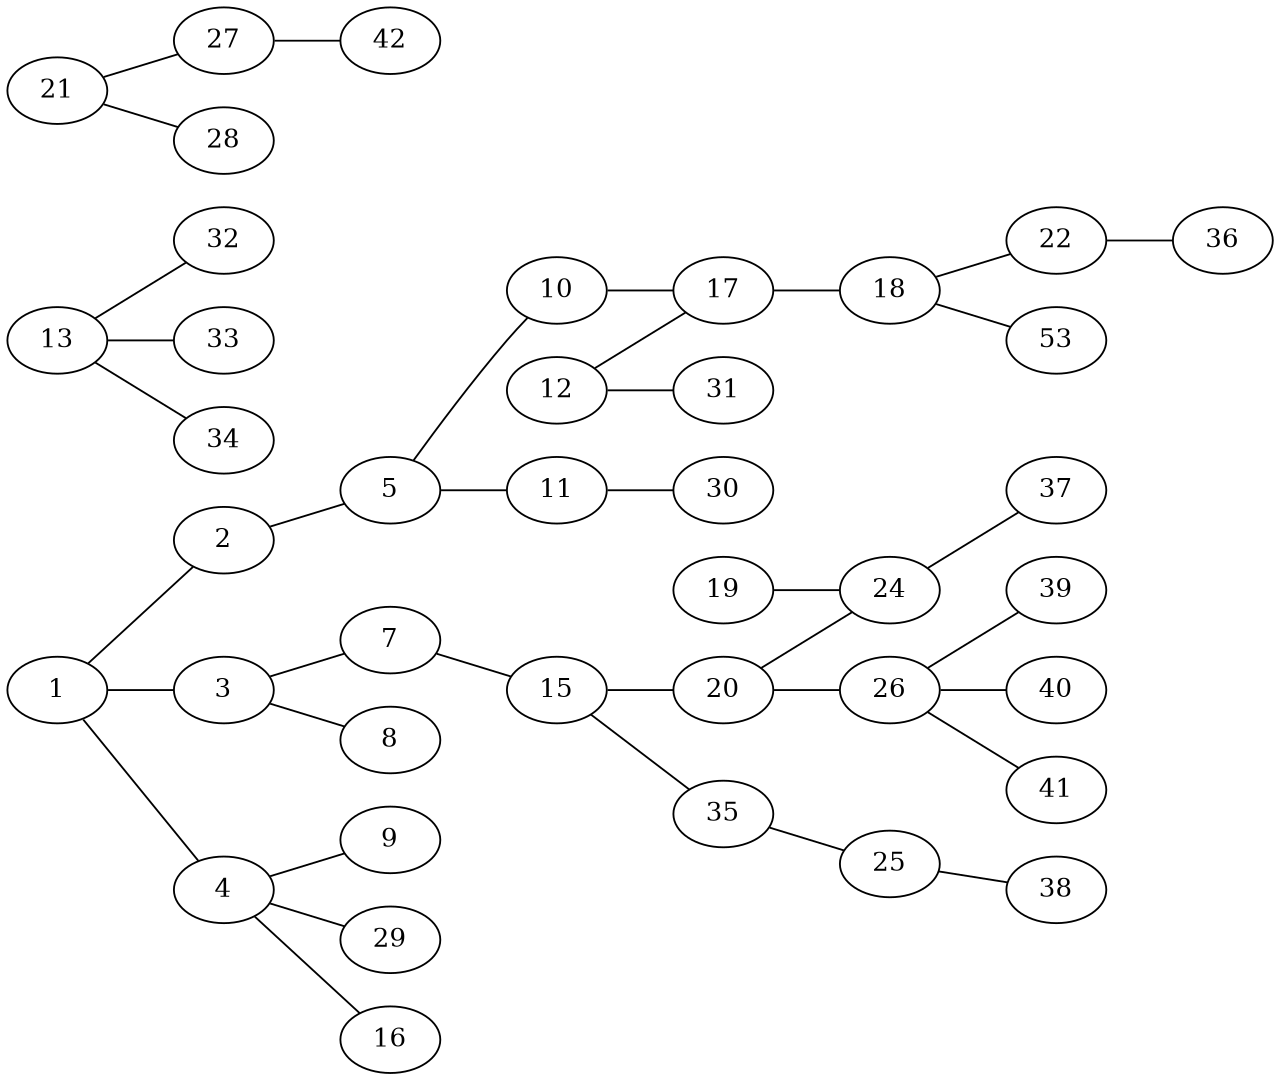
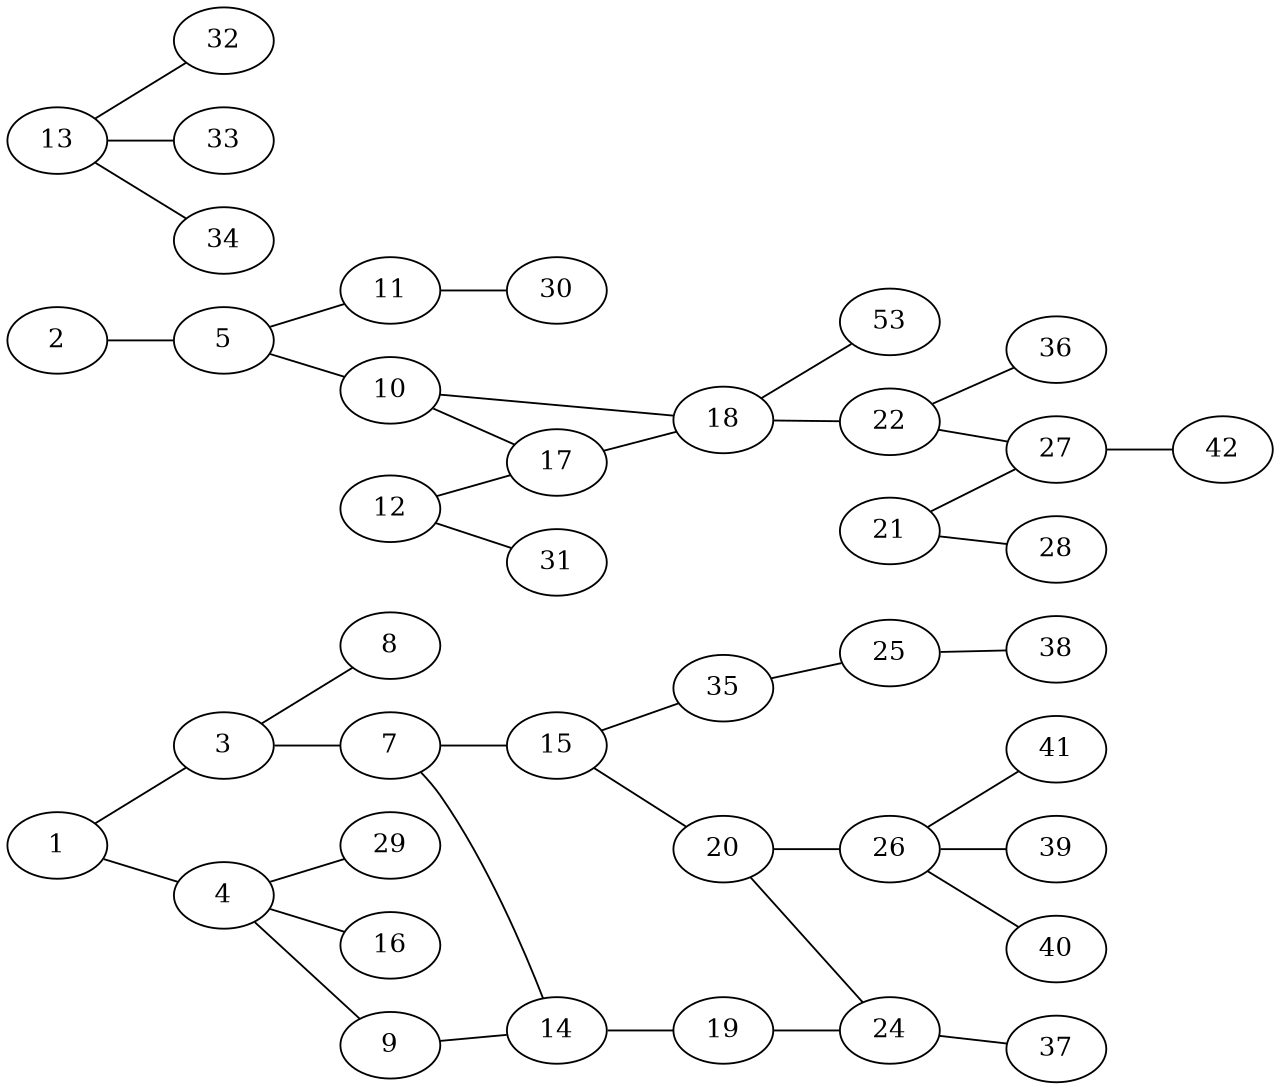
  graph {
    rankdir=LR
    node [chem=C]
    edge [valence=1]
    1
    2
    3
    4
    5
    7
    8 [chem=O]
    9
    29 [chem=H]
    16 [chem=O]
    10
    11 [chem=O]
+   14
    15
    17
    18
    30 [chem=H]
    12
    31 [chem=H]
    32 [chem=H]
    13
    33 [chem=H]
    34 [chem=H]
    19
    20
    35 [chem=H]
    22
    n28 [chem=O label=53]
    24
    26
    25 [chem=O]
    21
    27
    28 [chem=O]
    36 [chem=H]
    37 [chem=H]
    38 [chem=H]
    39 [chem=H]
    40 [chem=H]
    41 [chem=H]
    42 [chem=H]
-   1 -- 2
    1 -- 3
    1 -- 4 [valence=2]
    2 -- 5 [valence=2]
    3 -- 7
    3 -- 8 [valence=2]
    4 -- 9
    4 -- 29
    4 -- 16 [valence=2]
    5 -- 10
    5 -- 11
+   7 -- 14 [valence=2]
    7 -- 15
+   9 -- 14
    10 -- 17 [valence=2]
+   10 -- 18
    11 -- 30
+   14 -- 19
    15 -- 20 [valence=2]
    15 -- 35
    17 -- 18
    18 -- 22
    18 -- n28 [valence=2]
    12 -- 17
    12 -- 31
    13 -- 32
    13 -- 33
    13 -- 34
    19 -- 24 [valence=2]
    20 -- 24
    20 -- 26
    35 -- 25
+   22 -- 27 [valence=2]
    22 -- 36
    24 -- 37
    26 -- 39
    26 -- 40
    26 -- 41
    25 -- 38
    21 -- 27
    21 -- 28 [valence=2]
    27 -- 42
  }
